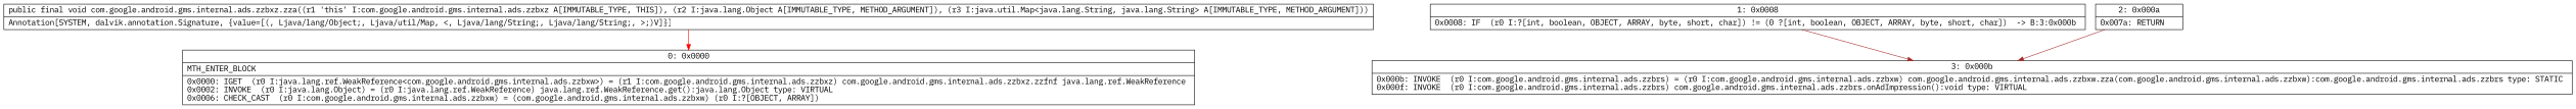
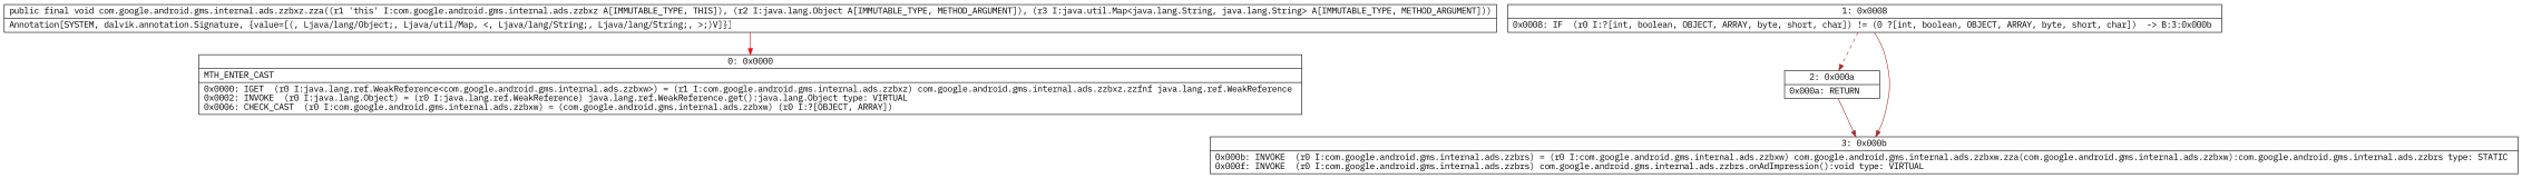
  digraph {
    fontname="IBM Plex Mono"
    node [fontname="IBM Plex Mono" shape=record]
    edge [color=brown fontname="IBM Plex Mono"]
-   n1 [label="{0\:\ 0x0000|MTH_ENTER_BLOCK\l|0x0000: IGET  (r0 I:java.lang.ref.WeakReference\<com.google.android.gms.internal.ads.zzbxw\>) = (r1 I:com.google.android.gms.internal.ads.zzbxz) com.google.android.gms.internal.ads.zzbxz.zzfnf java.lang.ref.WeakReference \l0x0002: INVOKE  (r0 I:java.lang.Object) = (r0 I:java.lang.ref.WeakReference) java.lang.ref.WeakReference.get():java.lang.Object type: VIRTUAL \l0x0006: CHECK_CAST  (r0 I:com.google.android.gms.internal.ads.zzbxw) = (com.google.android.gms.internal.ads.zzbxw) (r0 I:?[OBJECT, ARRAY]) \l}"]
+   n1 [label="{0\:\ 0x0000|MTH_ENTER_CAST\l|0x0000: IGET  (r0 I:java.lang.ref.WeakReference\<com.google.android.gms.internal.ads.zzbxw\>) = (r1 I:com.google.android.gms.internal.ads.zzbxz) com.google.android.gms.internal.ads.zzbxz.zzfnf java.lang.ref.WeakReference \l0x0002: INVOKE  (r0 I:java.lang.Object) = (r0 I:java.lang.ref.WeakReference) java.lang.ref.WeakReference.get():java.lang.Object type: VIRTUAL \l0x0006: CHECK_CAST  (r0 I:com.google.android.gms.internal.ads.zzbxw) = (com.google.android.gms.internal.ads.zzbxw) (r0 I:?[OBJECT, ARRAY]) \l}"]
    n2 [label="{1\:\ 0x0008|0x0008: IF  (r0 I:?[int, boolean, OBJECT, ARRAY, byte, short, char]) != (0 ?[int, boolean, OBJECT, ARRAY, byte, short, char])  \-\> B:3:0x000b \l}"]
-   n3 [label="{2\:\ 0x000a|0x007a: RETURN   \l}"]
+   n3 [label="{2\:\ 0x000a|0x000a: RETURN   \l}"]
    n4 [label="{3\:\ 0x000b|0x000b: INVOKE  (r0 I:com.google.android.gms.internal.ads.zzbrs) = (r0 I:com.google.android.gms.internal.ads.zzbxw) com.google.android.gms.internal.ads.zzbxw.zza(com.google.android.gms.internal.ads.zzbxw):com.google.android.gms.internal.ads.zzbrs type: STATIC \l0x000f: INVOKE  (r0 I:com.google.android.gms.internal.ads.zzbrs) com.google.android.gms.internal.ads.zzbrs.onAdImpression():void type: VIRTUAL \l}"]
    n5 [label="{public final void com.google.android.gms.internal.ads.zzbxz.zza((r1 'this' I:com.google.android.gms.internal.ads.zzbxz A[IMMUTABLE_TYPE, THIS]), (r2 I:java.lang.Object A[IMMUTABLE_TYPE, METHOD_ARGUMENT]), (r3 I:java.util.Map\<java.lang.String, java.lang.String\> A[IMMUTABLE_TYPE, METHOD_ARGUMENT]))  | Annotation[SYSTEM, dalvik.annotation.Signature, \{value=[(, Ljava\/lang\/Object;, Ljava\/util\/Map, \<, Ljava\/lang\/String;, Ljava\/lang\/String;, \>;)V]\}]\l}"]
+   n2 -> n3 [style=dashed]
    n2 -> n4
    n3 -> n4
    n5 -> n1 [color=red]
  }
